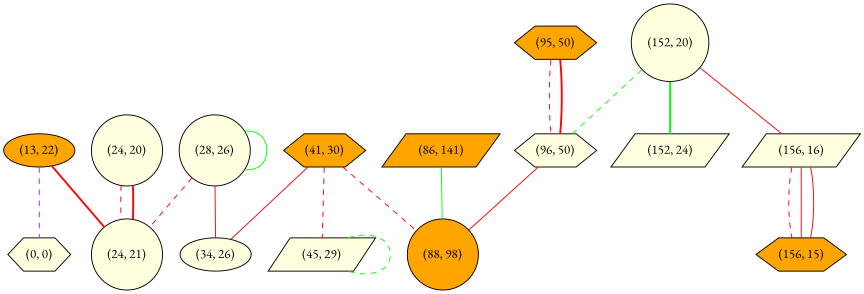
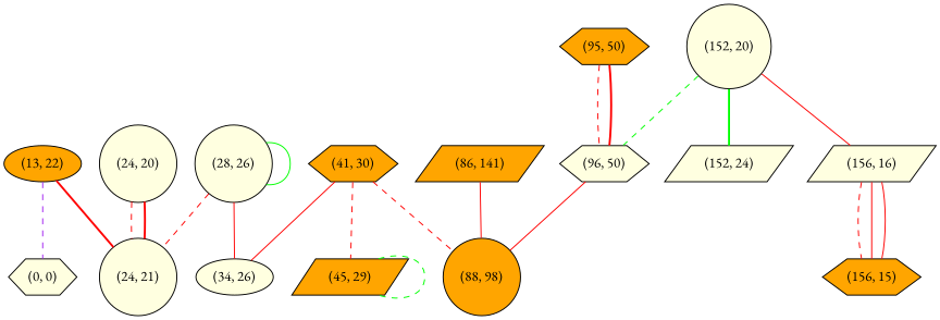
  graph {
    fontname="EB Garamond"
    node [fillcolor=lightyellow fontname="EB Garamond" shape=hexagon style=filled]
    edge [color=red fontname="EB Garamond" style=dashed weight=1]
    "(13, 22)" [fillcolor=orange shape=ellipse]
    "(0, 0)"
    "(24, 21)" [shape=circle]
    "(152, 20)" [shape=circle]
    "(156, 16)" [shape=parallelogram]
    "(96, 50)"
    "(152, 24)" [shape=parallelogram]
    "(156, 15)" [fillcolor=orange]
    "(88, 98)" [fillcolor=orange shape=circle]
    "(95, 50)" [fillcolor=orange]
    "(86, 141)" [fillcolor=orange shape=parallelogram]
    n12 [fillcolor=orange label="(41, 30)"]
-   "(45, 29)" [shape=parallelogram]
+   "(45, 29)" [fillcolor=orange shape=parallelogram]
    "(34, 26)" [shape=ellipse]
    "(28, 26)" [shape=circle]
    "(24, 20)" [shape=circle]
    "(13, 22)" -- "(0, 0)" [color=purple weight=4]
    "(13, 22)" -- "(24, 21)" [style=bold]
    "(152, 20)" -- "(156, 16)" [style=solid]
    "(152, 20)" -- "(96, 50)" [color=green]
    "(152, 20)" -- "(152, 24)" [color=green style=bold]
    "(156, 16)" -- "(156, 15)"
    "(156, 16)" -- "(156, 15)" [style=solid]
    "(156, 16)" -- "(156, 15)" [style=solid]
    "(96, 50)" -- "(88, 98)" [style=solid]
    "(95, 50)" -- "(96, 50)"
    "(95, 50)" -- "(96, 50)" [style=bold]
-   "(86, 141)" -- "(88, 98)" [color=green style=solid]
+   "(86, 141)" -- "(88, 98)" [style=solid]
    n12 -- "(88, 98)"
    n12 -- "(45, 29)"
    n12 -- "(34, 26)" [style=solid]
    "(45, 29)" -- "(45, 29)" [color=green weight=2]
    "(28, 26)" -- "(24, 21)"
    "(28, 26)" -- "(34, 26)" [style=solid]
    "(28, 26)" -- "(28, 26)" [color=green style=solid weight=2]
    "(24, 20)" -- "(24, 21)"
    "(24, 20)" -- "(24, 21)" [style=bold]
  }
